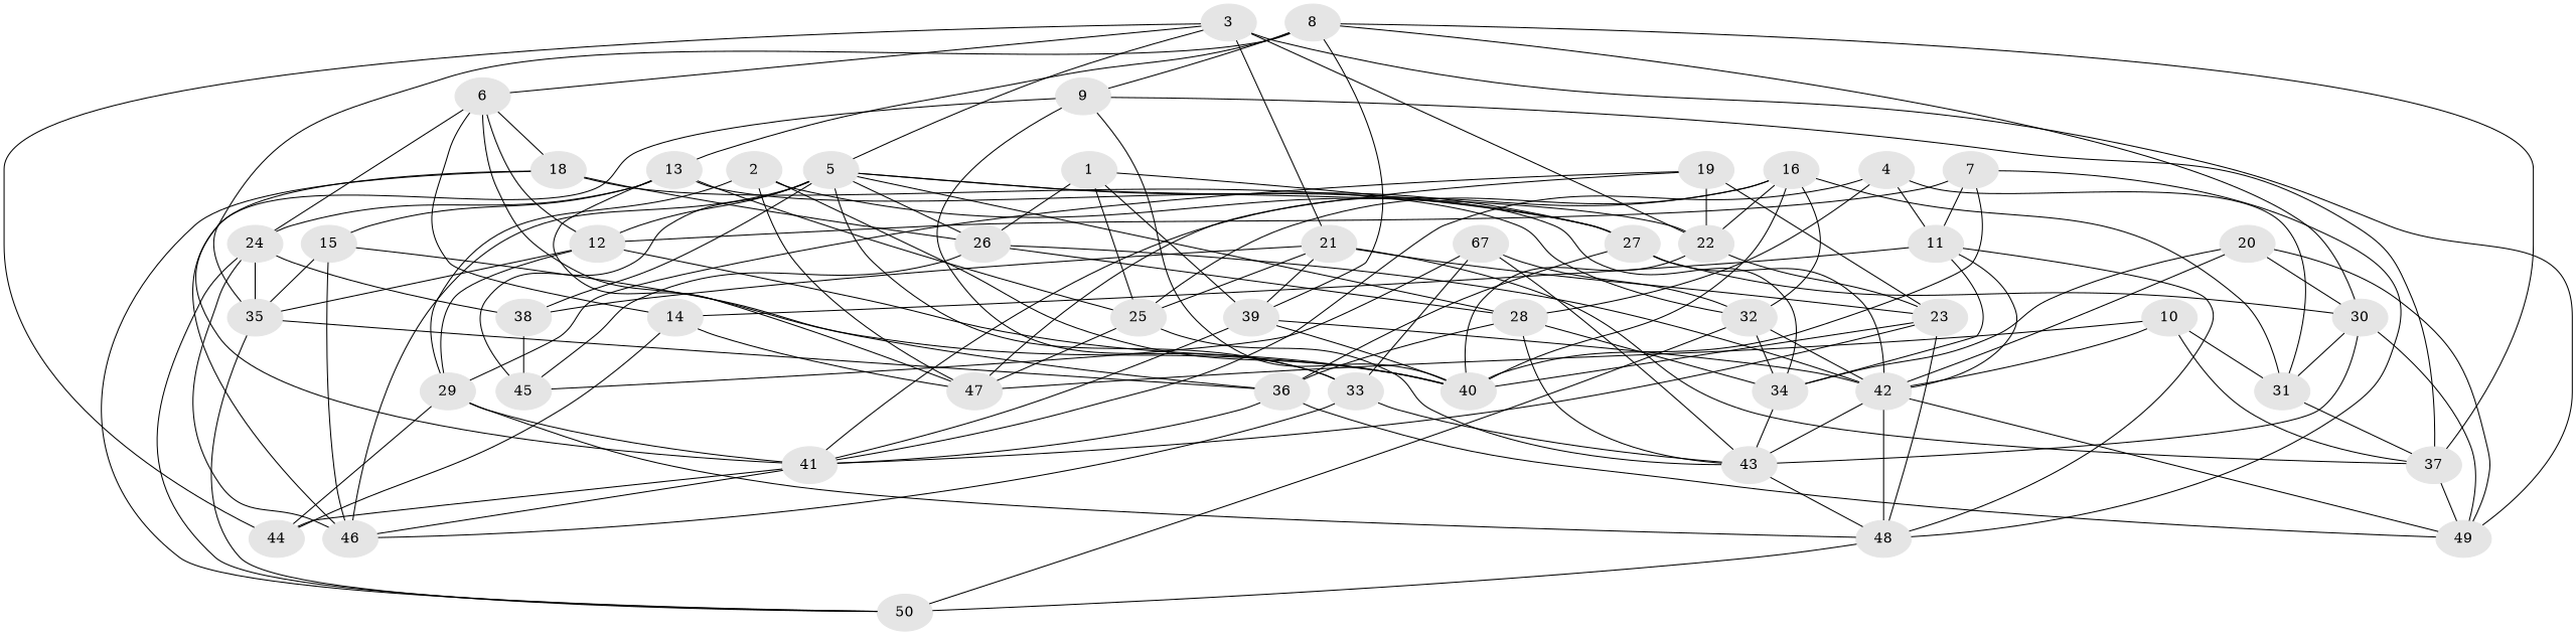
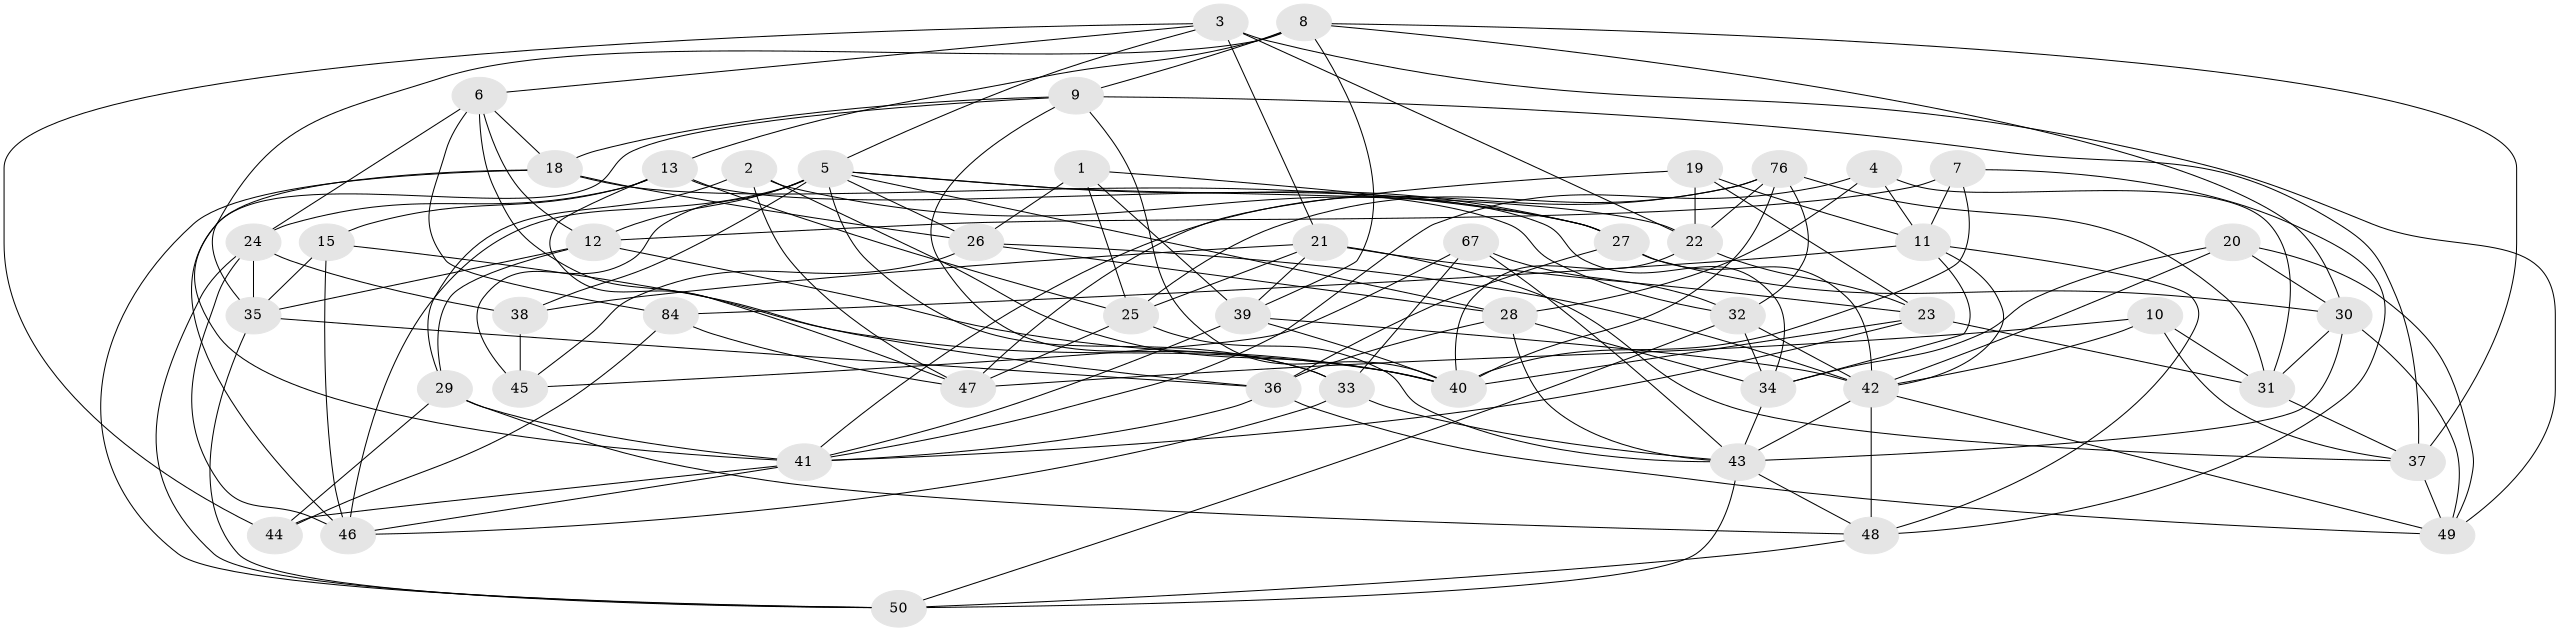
  graph {
    node [color=gray90 style=filled]
    edge [weight=1.0]
    1
    25
    26
    27
    39
    47
    43
    28
    45
    42
    36
    30
    40
    41
    2
    29
    44
    48
    3
    5
    6
    21
    22
    49
    12
    33
    38
    46
-   14
+   14 [label=84]
    18
    24
    37
    23
    4
    11
    31
    34
    35
    32
    50
    7
    8
    9
    13
    15
    10
-   16
+   16 [label=76]
    n48 [label=67]
    19
    20
    1 -- 25
    1 -- 26
    1 -- 27
    1 -- 39
    25 -- 47
    25 -- 43
    26 -- 28
    26 -- 45
    26 -- 42
    27 -- 42
    27 -- 36
    27 -- 30
    39 -- 42
    39 -- 40
    39 -- 41
    43 -- 48
+   43 -- 50
    28 -- 43
    28 -- 36
    28 -- 34
    42 -- 43
    42 -- 48
    42 -- 49
    36 -- 41
    36 -- 49
    30 -- 43
    30 -- 49
    30 -- 31
    41 -- 44 [weight=2.0]
    41 -- 46
    2 -- 27
    2 -- 47
    2 -- 40
    2 -- 29
    29 -- 41
    29 -- 44
    29 -- 48
    48 -- 50
    3 -- 44
    3 -- 5
    3 -- 6
    3 -- 21
    3 -- 22
    3 -- 49
    5 -- 26
    5 -- 27
    5 -- 28
    5 -- 45
    5 -- 22
    5 -- 12
    5 -- 33
    5 -- 38
    5 -- 46
    6 -- 36
    6 -- 12
    6 -- 14
    6 -- 18
    6 -- 24
    21 -- 25
    21 -- 39
    21 -- 38
    21 -- 37
    21 -- 23
    22 -- 40
    22 -- 23
    12 -- 40
    12 -- 29
    12 -- 35
    33 -- 43 [weight=2.0]
    33 -- 46
    38 -- 45 [weight=3.0]
    14 -- 47
    14 -- 44
    18 -- 26
    18 -- 41
    18 -- 32
    18 -- 50
    24 -- 38
    24 -- 46
    24 -- 35
    24 -- 50
    37 -- 49
    23 -- 40
    23 -- 41
-   23 -- 48
+   23 -- 31
    4 -- 28
    4 -- 41
    4 -- 11
    4 -- 31
    11 -- 42
    11 -- 48
    11 -- 14
    11 -- 34
    31 -- 37
    34 -- 43
    35 -- 36
    35 -- 50
    32 -- 42
    32 -- 34
    32 -- 50
    7 -- 40
    7 -- 48
    7 -- 12
    7 -- 11
    8 -- 39
    8 -- 30
    8 -- 37
    8 -- 35
    8 -- 9
    8 -- 13
    9 -- 40
    9 -- 33
    9 -- 46
+   9 -- 18
    9 -- 37
    13 -- 25
    13 -- 47
    13 -- 24
    13 -- 34
    13 -- 15
    15 -- 40
    15 -- 46
    15 -- 35
    10 -- 47
    10 -- 42
    10 -- 37
    10 -- 31
    16 -- 25
    16 -- 40
    16 -- 41
    16 -- 22
    16 -- 31
    16 -- 32
    n48 -- 43
    n48 -- 45
    n48 -- 33
    n48 -- 32
    19 -- 47
-   19 -- 29
+   19 -- 11
    19 -- 22
    19 -- 23
    20 -- 42
    20 -- 30
    20 -- 49
    20 -- 34
  }
